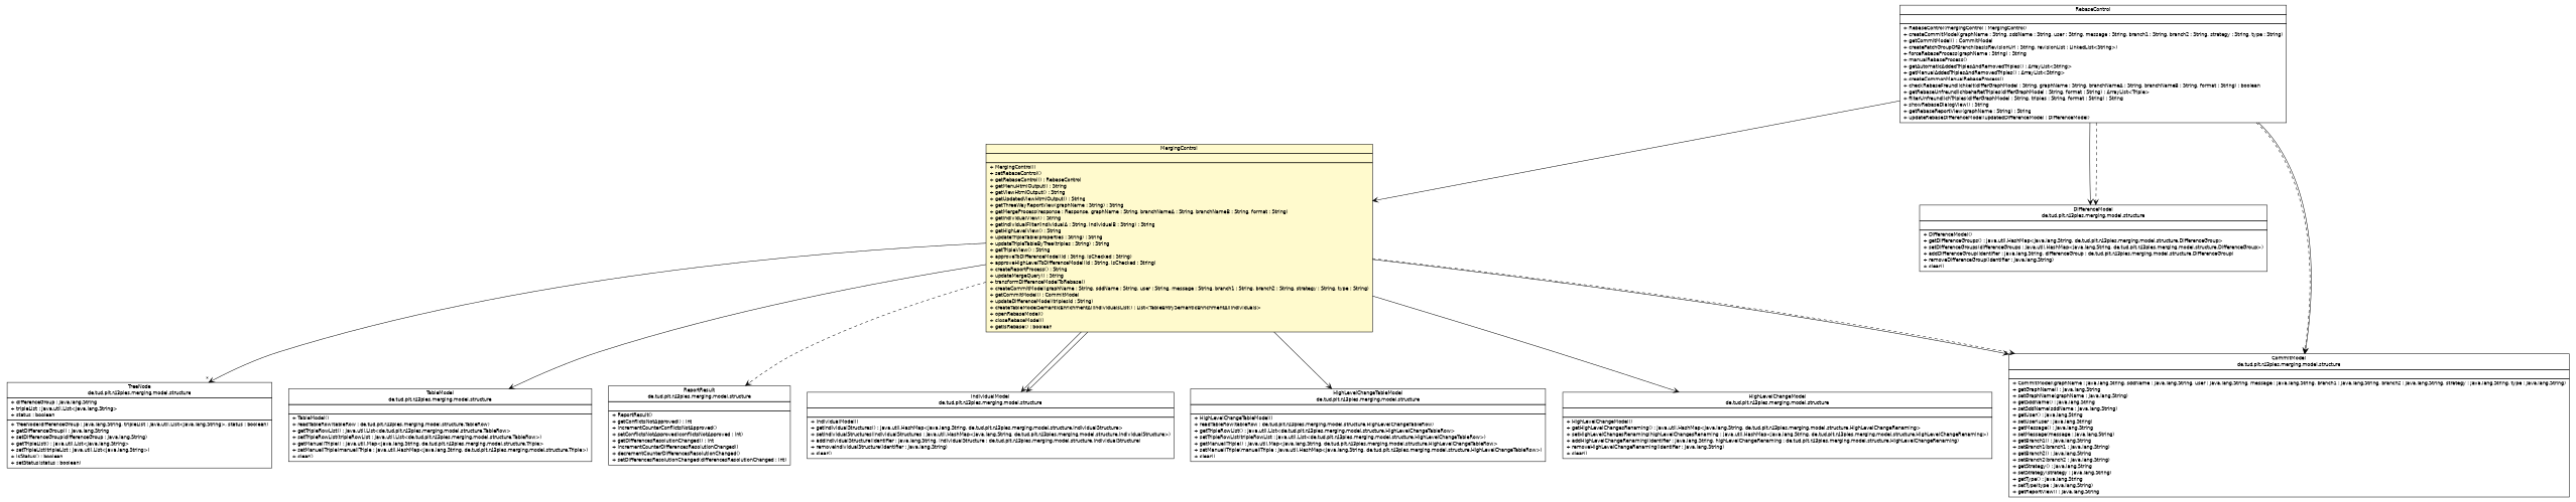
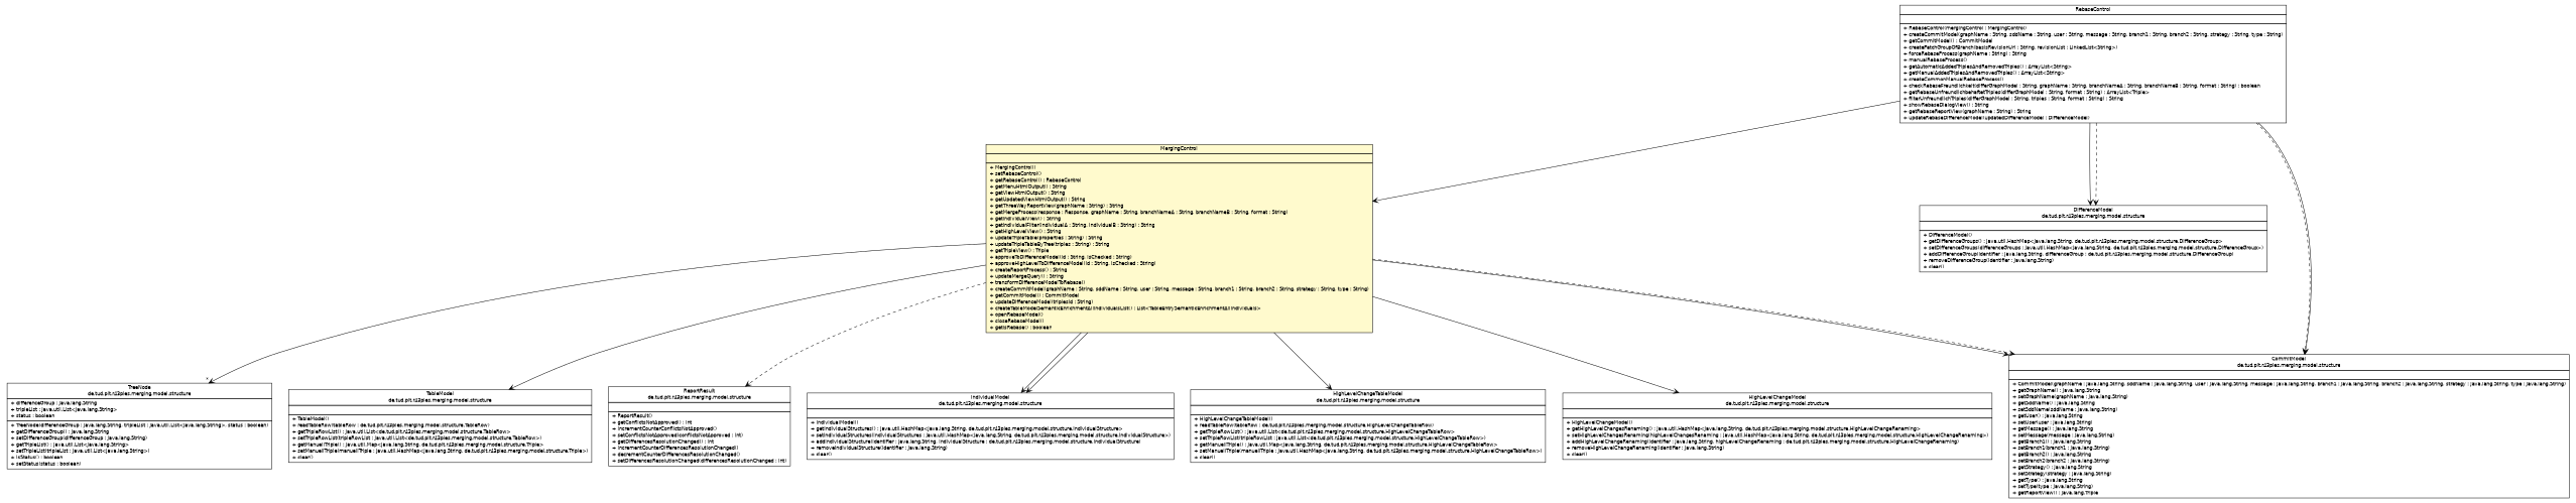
  digraph {
    nodesep=0.25
    ranksep=0.5
    node [fontcolor=black fontname=Helvetica fontsize=10.0 shape=plaintext]
    edge [arrowhead=open color=black fontcolor=black fontname=Helvetica fontsize=10.0 headport=p labelfontname=Helvetica labelfontsize=10 tailport=p]
    n1 [label=<<table title="de.tud.plt.r43ples.merging.control.RebaseControl" border="0" cellborder="1" cellspacing="0" cellpadding="2" port="p" href="./RebaseControl.html"> 		<tr><td><table border="0" cellspacing="0" cellpadding="1"> <tr><td align="center" balign="center"> RebaseControl </td></tr> 		</table></td></tr> 		<tr><td><table border="0" cellspacing="0" cellpadding="1"> <tr><td align="left" balign="left">  </td></tr> 		</table></td></tr> 		<tr><td><table border="0" cellspacing="0" cellpadding="1"> <tr><td align="left" balign="left"> + RebaseControl(mergingControl : MergingControl) </td></tr> <tr><td align="left" balign="left"> + createCommitModel(graphName : String, sddName : String, user : String, message : String, branch1 : String, branch2 : String, strategy : String, type : String) </td></tr> <tr><td align="left" balign="left"> + getCommitModel() : CommitModel </td></tr> <tr><td align="left" balign="left"> + createPatchGroupOfBranch(basisRevisionUri : String, revisionList : LinkedList&lt;String&gt;) </td></tr> <tr><td align="left" balign="left"> + forceRebaseProcess(graphName : String) : String </td></tr> <tr><td align="left" balign="left"> + manualRebaseProcess() </td></tr> <tr><td align="left" balign="left"> + getAutomaticAddedTriplesAndRemovedTriples() : ArrayList&lt;String&gt; </td></tr> <tr><td align="left" balign="left"> + getManualAddedTriplesAndRemovedTriples() : ArrayList&lt;String&gt; </td></tr> <tr><td align="left" balign="left"> + createCommonManualRebaseProcess() </td></tr> <tr><td align="left" balign="left"> + checkRebaseFreundlichkeit(differGraphModel : String, graphName : String, branchNameA : String, branchNameB : String, format : String) : boolean </td></tr> <tr><td align="left" balign="left"> + getRebaseUnfreundlichbehaftetTriples(differGraphModel : String, format : String) : ArrayList&lt;Triple&gt; </td></tr> <tr><td align="left" balign="left"> + filterUnfreundlichTriples(differGraphModel : String, triples : String, format : String) : String </td></tr> <tr><td align="left" balign="left"> + showRebaseDialogView() : String </td></tr> <tr><td align="left" balign="left"> + getRebaseReportView(graphName : String) : String </td></tr> <tr><td align="left" balign="left"> + updateRebaseDifferenceModel(updatedDifferenceModel : DifferenceModel) </td></tr> 		</table></td></tr> 		</table>>]
-   n2 [label=<<table title="de.tud.plt.r43ples.merging.control.MergingControl" border="0" cellborder="1" cellspacing="0" cellpadding="2" port="p" bgcolor="lemonChiffon" href="./MergingControl.html"> 		<tr><td><table border="0" cellspacing="0" cellpadding="1"> <tr><td align="center" balign="center"> MergingControl </td></tr> 		</table></td></tr> 		<tr><td><table border="0" cellspacing="0" cellpadding="1"> <tr><td align="left" balign="left">  </td></tr> 		</table></td></tr> 		<tr><td><table border="0" cellspacing="0" cellpadding="1"> <tr><td align="left" balign="left"> + MergingControl() </td></tr> <tr><td align="left" balign="left"> + setRebaseControl() </td></tr> <tr><td align="left" balign="left"> + getRebaseControl() : RebaseControl </td></tr> <tr><td align="left" balign="left"> + getMenuHtmlOutput() : String </td></tr> <tr><td align="left" balign="left"> + getViewHtmlOutput() : String </td></tr> <tr><td align="left" balign="left"> + getUpdatedViewHtmlOutput() : String </td></tr> <tr><td align="left" balign="left"> + getThreeWayReportView(graphName : String) : String </td></tr> <tr><td align="left" balign="left"> + getMergeProcess(response : Response, graphName : String, branchNameA : String, branchNameB : String, format : String) </td></tr> <tr><td align="left" balign="left"> + getIndividualView() : String </td></tr> <tr><td align="left" balign="left"> + getIndividualFilter(individualA : String, individualB : String) : String </td></tr> <tr><td align="left" balign="left"> + getHighLevelView() : String </td></tr> <tr><td align="left" balign="left"> + updateTripleTable(properties : String) : String </td></tr> <tr><td align="left" balign="left"> + updateTripleTableByTree(triples : String) : String </td></tr> <tr><td align="left" balign="left"> + getTripleView() : String </td></tr> <tr><td align="left" balign="left"> + approveToDifferenceModel(id : String, isChecked : String) </td></tr> <tr><td align="left" balign="left"> + approveHighLevelToDifferenceModel(id : String, isChecked : String) </td></tr> <tr><td align="left" balign="left"> + createReportProcess() : String </td></tr> <tr><td align="left" balign="left"> + updateMergeQuery() : String </td></tr> <tr><td align="left" balign="left"> + transformDifferenceModelToRebase() </td></tr> <tr><td align="left" balign="left"> + createCommitModel(graphName : String, sddName : String, user : String, message : String, branch1 : String, branch2 : String, strategy : String, type : String) </td></tr> <tr><td align="left" balign="left"> + getCommitModel() : CommitModel </td></tr> <tr><td align="left" balign="left"> + updateDifferenceModel(triplesId : String) </td></tr> <tr><td align="left" balign="left"> + createTableModelSemanticEnrichmentAllIndividualsList() : List&lt;TableEntrySemanticEnrichmentAllIndividuals&gt; </td></tr> <tr><td align="left" balign="left"> + openRebaseModel() </td></tr> <tr><td align="left" balign="left"> + closeRebaseModel() </td></tr> <tr><td align="left" balign="left"> + getIsRebase() : boolean </td></tr> 		</table></td></tr> 		</table>>]
+   n2 [label=<<table title="de.tud.plt.r43ples.merging.control.MergingControl" border="0" cellborder="1" cellspacing="0" cellpadding="2" port="p" bgcolor="lemonChiffon" href="./MergingControl.html"> 		<tr><td><table border="0" cellspacing="0" cellpadding="1"> <tr><td align="center" balign="center"> MergingControl </td></tr> 		</table></td></tr> 		<tr><td><table border="0" cellspacing="0" cellpadding="1"> <tr><td align="left" balign="left">  </td></tr> 		</table></td></tr> 		<tr><td><table border="0" cellspacing="0" cellpadding="1"> <tr><td align="left" balign="left"> + MergingControl() </td></tr> <tr><td align="left" balign="left"> + setRebaseControl() </td></tr> <tr><td align="left" balign="left"> + getRebaseControl() : RebaseControl </td></tr> <tr><td align="left" balign="left"> + getMenuHtmlOutput() : String </td></tr> <tr><td align="left" balign="left"> + getViewHtmlOutput() : String </td></tr> <tr><td align="left" balign="left"> + getUpdatedViewHtmlOutput() : String </td></tr> <tr><td align="left" balign="left"> + getThreeWayReportView(graphName : String) : String </td></tr> <tr><td align="left" balign="left"> + getMergeProcess(response : Response, graphName : String, branchNameA : String, branchNameB : String, format : String) </td></tr> <tr><td align="left" balign="left"> + getIndividualView() : String </td></tr> <tr><td align="left" balign="left"> + getIndividualFilter(individualA : String, individualB : String) : String </td></tr> <tr><td align="left" balign="left"> + getHighLevelView() : String </td></tr> <tr><td align="left" balign="left"> + updateTripleTable(properties : String) : String </td></tr> <tr><td align="left" balign="left"> + updateTripleTableByTree(triples : String) : String </td></tr> <tr><td align="left" balign="left"> + getTripleView() : Triple </td></tr> <tr><td align="left" balign="left"> + approveToDifferenceModel(id : String, isChecked : String) </td></tr> <tr><td align="left" balign="left"> + approveHighLevelToDifferenceModel(id : String, isChecked : String) </td></tr> <tr><td align="left" balign="left"> + createReportProcess() : String </td></tr> <tr><td align="left" balign="left"> + updateMergeQuery() : String </td></tr> <tr><td align="left" balign="left"> + transformDifferenceModelToRebase() </td></tr> <tr><td align="left" balign="left"> + createCommitModel(graphName : String, sddName : String, user : String, message : String, branch1 : String, branch2 : String, strategy : String, type : String) </td></tr> <tr><td align="left" balign="left"> + getCommitModel() : CommitModel </td></tr> <tr><td align="left" balign="left"> + updateDifferenceModel(triplesId : String) </td></tr> <tr><td align="left" balign="left"> + createTableModelSemanticEnrichmentAllIndividualsList() : List&lt;TableEntrySemanticEnrichmentAllIndividuals&gt; </td></tr> <tr><td align="left" balign="left"> + openRebaseModel() </td></tr> <tr><td align="left" balign="left"> + closeRebaseModel() </td></tr> <tr><td align="left" balign="left"> + getIsRebase() : boolean </td></tr> 		</table></td></tr> 		</table>>]
    n3 [label=<<table title="de.tud.plt.r43ples.merging.model.structure.DifferenceModel" border="0" cellborder="1" cellspacing="0" cellpadding="2" port="p" href="../model/structure/DifferenceModel.html"> 		<tr><td><table border="0" cellspacing="0" cellpadding="1"> <tr><td align="center" balign="center"> DifferenceModel </td></tr> <tr><td align="center" balign="center"> de.tud.plt.r43ples.merging.model.structure </td></tr> 		</table></td></tr> 		<tr><td><table border="0" cellspacing="0" cellpadding="1"> <tr><td align="left" balign="left">  </td></tr> 		</table></td></tr> 		<tr><td><table border="0" cellspacing="0" cellpadding="1"> <tr><td align="left" balign="left"> + DifferenceModel() </td></tr> <tr><td align="left" balign="left"> + getDifferenceGroups() : java.util.HashMap&lt;java.lang.String, de.tud.plt.r43ples.merging.model.structure.DifferenceGroup&gt; </td></tr> <tr><td align="left" balign="left"> + setDifferenceGroups(differenceGroups : java.util.HashMap&lt;java.lang.String, de.tud.plt.r43ples.merging.model.structure.DifferenceGroup&gt;) </td></tr> <tr><td align="left" balign="left"> + addDifferenceGroup(identifier : java.lang.String, differenceGroup : de.tud.plt.r43ples.merging.model.structure.DifferenceGroup) </td></tr> <tr><td align="left" balign="left"> + removeDifferenceGroup(identifier : java.lang.String) </td></tr> <tr><td align="left" balign="left"> + clear() </td></tr> 		</table></td></tr> 		</table>>]
-   n4 [label=<<table title="de.tud.plt.r43ples.merging.model.structure.CommitModel" border="0" cellborder="1" cellspacing="0" cellpadding="2" port="p" href="../model/structure/CommitModel.html"> 		<tr><td><table border="0" cellspacing="0" cellpadding="1"> <tr><td align="center" balign="center"> CommitModel </td></tr> <tr><td align="center" balign="center"> de.tud.plt.r43ples.merging.model.structure </td></tr> 		</table></td></tr> 		<tr><td><table border="0" cellspacing="0" cellpadding="1"> <tr><td align="left" balign="left">  </td></tr> 		</table></td></tr> 		<tr><td><table border="0" cellspacing="0" cellpadding="1"> <tr><td align="left" balign="left"> + CommitModel(graphName : java.lang.String, sddName : java.lang.String, user : java.lang.String, message : java.lang.String, branch1 : java.lang.String, branch2 : java.lang.String, strategy : java.lang.String, type : java.lang.String) </td></tr> <tr><td align="left" balign="left"> + getGraphName() : java.lang.String </td></tr> <tr><td align="left" balign="left"> + setGraphName(graphName : java.lang.String) </td></tr> <tr><td align="left" balign="left"> + getSddName() : java.lang.String </td></tr> <tr><td align="left" balign="left"> + setSddName(sddName : java.lang.String) </td></tr> <tr><td align="left" balign="left"> + getUser() : java.lang.String </td></tr> <tr><td align="left" balign="left"> + setUser(user : java.lang.String) </td></tr> <tr><td align="left" balign="left"> + getMessage() : java.lang.String </td></tr> <tr><td align="left" balign="left"> + setMessage(message : java.lang.String) </td></tr> <tr><td align="left" balign="left"> + getBranch1() : java.lang.String </td></tr> <tr><td align="left" balign="left"> + setBranch1(branch1 : java.lang.String) </td></tr> <tr><td align="left" balign="left"> + getBranch2() : java.lang.String </td></tr> <tr><td align="left" balign="left"> + setBranch2(branch2 : java.lang.String) </td></tr> <tr><td align="left" balign="left"> + getStrategy() : java.lang.String </td></tr> <tr><td align="left" balign="left"> + setStrategy(strategy : java.lang.String) </td></tr> <tr><td align="left" balign="left"> + getType() : java.lang.String </td></tr> <tr><td align="left" balign="left"> + setType(type : java.lang.String) </td></tr> <tr><td align="left" balign="left"> + getReportView() : java.lang.String </td></tr> 		</table></td></tr> 		</table>>]
+   n4 [label=<<table title="de.tud.plt.r43ples.merging.model.structure.CommitModel" border="0" cellborder="1" cellspacing="0" cellpadding="2" port="p" href="../model/structure/CommitModel.html"> 		<tr><td><table border="0" cellspacing="0" cellpadding="1"> <tr><td align="center" balign="center"> CommitModel </td></tr> <tr><td align="center" balign="center"> de.tud.plt.r43ples.merging.model.structure </td></tr> 		</table></td></tr> 		<tr><td><table border="0" cellspacing="0" cellpadding="1"> <tr><td align="left" balign="left">  </td></tr> 		</table></td></tr> 		<tr><td><table border="0" cellspacing="0" cellpadding="1"> <tr><td align="left" balign="left"> + CommitModel(graphName : java.lang.String, sddName : java.lang.String, user : java.lang.String, message : java.lang.String, branch1 : java.lang.String, branch2 : java.lang.String, strategy : java.lang.String, type : java.lang.String) </td></tr> <tr><td align="left" balign="left"> + getGraphName() : java.lang.String </td></tr> <tr><td align="left" balign="left"> + setGraphName(graphName : java.lang.String) </td></tr> <tr><td align="left" balign="left"> + getSddName() : java.lang.String </td></tr> <tr><td align="left" balign="left"> + setSddName(sddName : java.lang.String) </td></tr> <tr><td align="left" balign="left"> + getUser() : java.lang.String </td></tr> <tr><td align="left" balign="left"> + setUser(user : java.lang.String) </td></tr> <tr><td align="left" balign="left"> + getMessage() : java.lang.String </td></tr> <tr><td align="left" balign="left"> + setMessage(message : java.lang.String) </td></tr> <tr><td align="left" balign="left"> + getBranch1() : java.lang.String </td></tr> <tr><td align="left" balign="left"> + setBranch1(branch1 : java.lang.String) </td></tr> <tr><td align="left" balign="left"> + getBranch2() : java.lang.String </td></tr> <tr><td align="left" balign="left"> + setBranch2(branch2 : java.lang.String) </td></tr> <tr><td align="left" balign="left"> + getStrategy() : java.lang.String </td></tr> <tr><td align="left" balign="left"> + setStrategy(strategy : java.lang.String) </td></tr> <tr><td align="left" balign="left"> + getType() : java.lang.String </td></tr> <tr><td align="left" balign="left"> + setType(type : java.lang.String) </td></tr> <tr><td align="left" balign="left"> + getReportView() : java.lang.Triple </td></tr> 		</table></td></tr> 		</table>>]
    n5 [label=<<table title="de.tud.plt.r43ples.merging.model.structure.TreeNode" border="0" cellborder="1" cellspacing="0" cellpadding="2" port="p" href="../model/structure/TreeNode.html"> 		<tr><td><table border="0" cellspacing="0" cellpadding="1"> <tr><td align="center" balign="center"> TreeNode </td></tr> <tr><td align="center" balign="center"> de.tud.plt.r43ples.merging.model.structure </td></tr> 		</table></td></tr> 		<tr><td><table border="0" cellspacing="0" cellpadding="1"> <tr><td align="left" balign="left"> + differenceGroup : java.lang.String </td></tr> <tr><td align="left" balign="left"> + tripleList : java.util.List&lt;java.lang.String&gt; </td></tr> <tr><td align="left" balign="left"> + status : boolean </td></tr> 		</table></td></tr> 		<tr><td><table border="0" cellspacing="0" cellpadding="1"> <tr><td align="left" balign="left"> + TreeNode(differenceGroup : java.lang.String, tripleList : java.util.List&lt;java.lang.String&gt;, status : boolean) </td></tr> <tr><td align="left" balign="left"> + getDifferenceGroup() : java.lang.String </td></tr> <tr><td align="left" balign="left"> + setDifferenceGroup(differenceGroup : java.lang.String) </td></tr> <tr><td align="left" balign="left"> + getTripleList() : java.util.List&lt;java.lang.String&gt; </td></tr> <tr><td align="left" balign="left"> + setTripleList(tripleList : java.util.List&lt;java.lang.String&gt;) </td></tr> <tr><td align="left" balign="left"> + isStatus() : boolean </td></tr> <tr><td align="left" balign="left"> + setStatus(status : boolean) </td></tr> 		</table></td></tr> 		</table>>]
    n6 [label=<<table title="de.tud.plt.r43ples.merging.model.structure.TableModel" border="0" cellborder="1" cellspacing="0" cellpadding="2" port="p" href="../model/structure/TableModel.html"> 		<tr><td><table border="0" cellspacing="0" cellpadding="1"> <tr><td align="center" balign="center"> TableModel </td></tr> <tr><td align="center" balign="center"> de.tud.plt.r43ples.merging.model.structure </td></tr> 		</table></td></tr> 		<tr><td><table border="0" cellspacing="0" cellpadding="1"> <tr><td align="left" balign="left">  </td></tr> 		</table></td></tr> 		<tr><td><table border="0" cellspacing="0" cellpadding="1"> <tr><td align="left" balign="left"> + TableModel() </td></tr> <tr><td align="left" balign="left"> + readTableRow(tableRow : de.tud.plt.r43ples.merging.model.structure.TableRow) </td></tr> <tr><td align="left" balign="left"> + getTripleRowList() : java.util.List&lt;de.tud.plt.r43ples.merging.model.structure.TableRow&gt; </td></tr> <tr><td align="left" balign="left"> + setTripleRowList(tripleRowList : java.util.List&lt;de.tud.plt.r43ples.merging.model.structure.TableRow&gt;) </td></tr> <tr><td align="left" balign="left"> + getManuellTriple() : java.util.Map&lt;java.lang.String, de.tud.plt.r43ples.merging.model.structure.Triple&gt; </td></tr> <tr><td align="left" balign="left"> + setManuellTriple(manuellTriple : java.util.HashMap&lt;java.lang.String, de.tud.plt.r43ples.merging.model.structure.Triple&gt;) </td></tr> <tr><td align="left" balign="left"> + clear() </td></tr> 		</table></td></tr> 		</table>>]
    n7 [label=<<table title="de.tud.plt.r43ples.merging.model.structure.ReportResult" border="0" cellborder="1" cellspacing="0" cellpadding="2" port="p" href="../model/structure/ReportResult.html"> 		<tr><td><table border="0" cellspacing="0" cellpadding="1"> <tr><td align="center" balign="center"> ReportResult </td></tr> <tr><td align="center" balign="center"> de.tud.plt.r43ples.merging.model.structure </td></tr> 		</table></td></tr> 		<tr><td><table border="0" cellspacing="0" cellpadding="1"> <tr><td align="left" balign="left">  </td></tr> 		</table></td></tr> 		<tr><td><table border="0" cellspacing="0" cellpadding="1"> <tr><td align="left" balign="left"> + ReportResult() </td></tr> <tr><td align="left" balign="left"> + getConflictsNotApproved() : int </td></tr> <tr><td align="left" balign="left"> + incrementCounterConflictsNotApproved() </td></tr> <tr><td align="left" balign="left"> + setConflictsNotApproved(conflictsNotApproved : int) </td></tr> <tr><td align="left" balign="left"> + getDifferencesResolutionChanged() : int </td></tr> <tr><td align="left" balign="left"> + incrementCounterDifferencesResolutionChanged() </td></tr> <tr><td align="left" balign="left"> + decrementCounterDifferencesResolutionChanged() </td></tr> <tr><td align="left" balign="left"> + setDifferencesResolutionChanged(differencesResolutionChanged : int) </td></tr> 		</table></td></tr> 		</table>>]
    n8 [label=<<table title="de.tud.plt.r43ples.merging.model.structure.IndividualModel" border="0" cellborder="1" cellspacing="0" cellpadding="2" port="p" href="../model/structure/IndividualModel.html"> 		<tr><td><table border="0" cellspacing="0" cellpadding="1"> <tr><td align="center" balign="center"> IndividualModel </td></tr> <tr><td align="center" balign="center"> de.tud.plt.r43ples.merging.model.structure </td></tr> 		</table></td></tr> 		<tr><td><table border="0" cellspacing="0" cellpadding="1"> <tr><td align="left" balign="left">  </td></tr> 		</table></td></tr> 		<tr><td><table border="0" cellspacing="0" cellpadding="1"> <tr><td align="left" balign="left"> + IndividualModel() </td></tr> <tr><td align="left" balign="left"> + getIndividualStructures() : java.util.HashMap&lt;java.lang.String, de.tud.plt.r43ples.merging.model.structure.IndividualStructure&gt; </td></tr> <tr><td align="left" balign="left"> + setIndividualStructures(individualStructures : java.util.HashMap&lt;java.lang.String, de.tud.plt.r43ples.merging.model.structure.IndividualStructure&gt;) </td></tr> <tr><td align="left" balign="left"> + addIndividualStructure(identifier : java.lang.String, individualStructure : de.tud.plt.r43ples.merging.model.structure.IndividualStructure) </td></tr> <tr><td align="left" balign="left"> + removeIndividualStructure(identifier : java.lang.String) </td></tr> <tr><td align="left" balign="left"> + clear() </td></tr> 		</table></td></tr> 		</table>>]
    n9 [label=<<table title="de.tud.plt.r43ples.merging.model.structure.HighLevelChangeTableModel" border="0" cellborder="1" cellspacing="0" cellpadding="2" port="p" href="../model/structure/HighLevelChangeTableModel.html"> 		<tr><td><table border="0" cellspacing="0" cellpadding="1"> <tr><td align="center" balign="center"> HighLevelChangeTableModel </td></tr> <tr><td align="center" balign="center"> de.tud.plt.r43ples.merging.model.structure </td></tr> 		</table></td></tr> 		<tr><td><table border="0" cellspacing="0" cellpadding="1"> <tr><td align="left" balign="left">  </td></tr> 		</table></td></tr> 		<tr><td><table border="0" cellspacing="0" cellpadding="1"> <tr><td align="left" balign="left"> + HighLevelChangeTableModel() </td></tr> <tr><td align="left" balign="left"> + readTableRow(tableRow : de.tud.plt.r43ples.merging.model.structure.HighLevelChangeTableRow) </td></tr> <tr><td align="left" balign="left"> + getTripleRowList() : java.util.List&lt;de.tud.plt.r43ples.merging.model.structure.HighLevelChangeTableRow&gt; </td></tr> <tr><td align="left" balign="left"> + setTripleRowList(tripleRowList : java.util.List&lt;de.tud.plt.r43ples.merging.model.structure.HighLevelChangeTableRow&gt;) </td></tr> <tr><td align="left" balign="left"> + getManuellTriple() : java.util.Map&lt;java.lang.String, de.tud.plt.r43ples.merging.model.structure.HighLevelChangeTableRow&gt; </td></tr> <tr><td align="left" balign="left"> + setManuellTriple(manuellTriple : java.util.HashMap&lt;java.lang.String, de.tud.plt.r43ples.merging.model.structure.HighLevelChangeTableRow&gt;) </td></tr> <tr><td align="left" balign="left"> + clear() </td></tr> 		</table></td></tr> 		</table>>]
    n10 [label=<<table title="de.tud.plt.r43ples.merging.model.structure.HighLevelChangeModel" border="0" cellborder="1" cellspacing="0" cellpadding="2" port="p" href="../model/structure/HighLevelChangeModel.html"> 		<tr><td><table border="0" cellspacing="0" cellpadding="1"> <tr><td align="center" balign="center"> HighLevelChangeModel </td></tr> <tr><td align="center" balign="center"> de.tud.plt.r43ples.merging.model.structure </td></tr> 		</table></td></tr> 		<tr><td><table border="0" cellspacing="0" cellpadding="1"> <tr><td align="left" balign="left">  </td></tr> 		</table></td></tr> 		<tr><td><table border="0" cellspacing="0" cellpadding="1"> <tr><td align="left" balign="left"> + HighLevelChangeModel() </td></tr> <tr><td align="left" balign="left"> + getHighLevelChangesRenaming() : java.util.HashMap&lt;java.lang.String, de.tud.plt.r43ples.merging.model.structure.HighLevelChangeRenaming&gt; </td></tr> <tr><td align="left" balign="left"> + setHighLevelChangesRenaming(highLevelChangesRenaming : java.util.HashMap&lt;java.lang.String, de.tud.plt.r43ples.merging.model.structure.HighLevelChangeRenaming&gt;) </td></tr> <tr><td align="left" balign="left"> + addHighLevelChangeRenaming(identifier : java.lang.String, highLevelChangeRenaming : de.tud.plt.r43ples.merging.model.structure.HighLevelChangeRenaming) </td></tr> <tr><td align="left" balign="left"> + removeHighLevelChangeRenaming(identifier : java.lang.String) </td></tr> <tr><td align="left" balign="left"> + clear() </td></tr> 		</table></td></tr> 		</table>>]
    n1 -> n2
    n1 -> n3
    n1 -> n3 [style=dashed]
    n1 -> n4
    n1 -> n4 [style=dashed]
    n2 -> n4
    n2 -> n4 [style=dashed]
    n2 -> n5 [headlabel="*"]
    n2 -> n6
    n2 -> n7 [style=dashed]
    n2 -> n8
    n2 -> n8
    n2 -> n9
    n2 -> n10
  }
